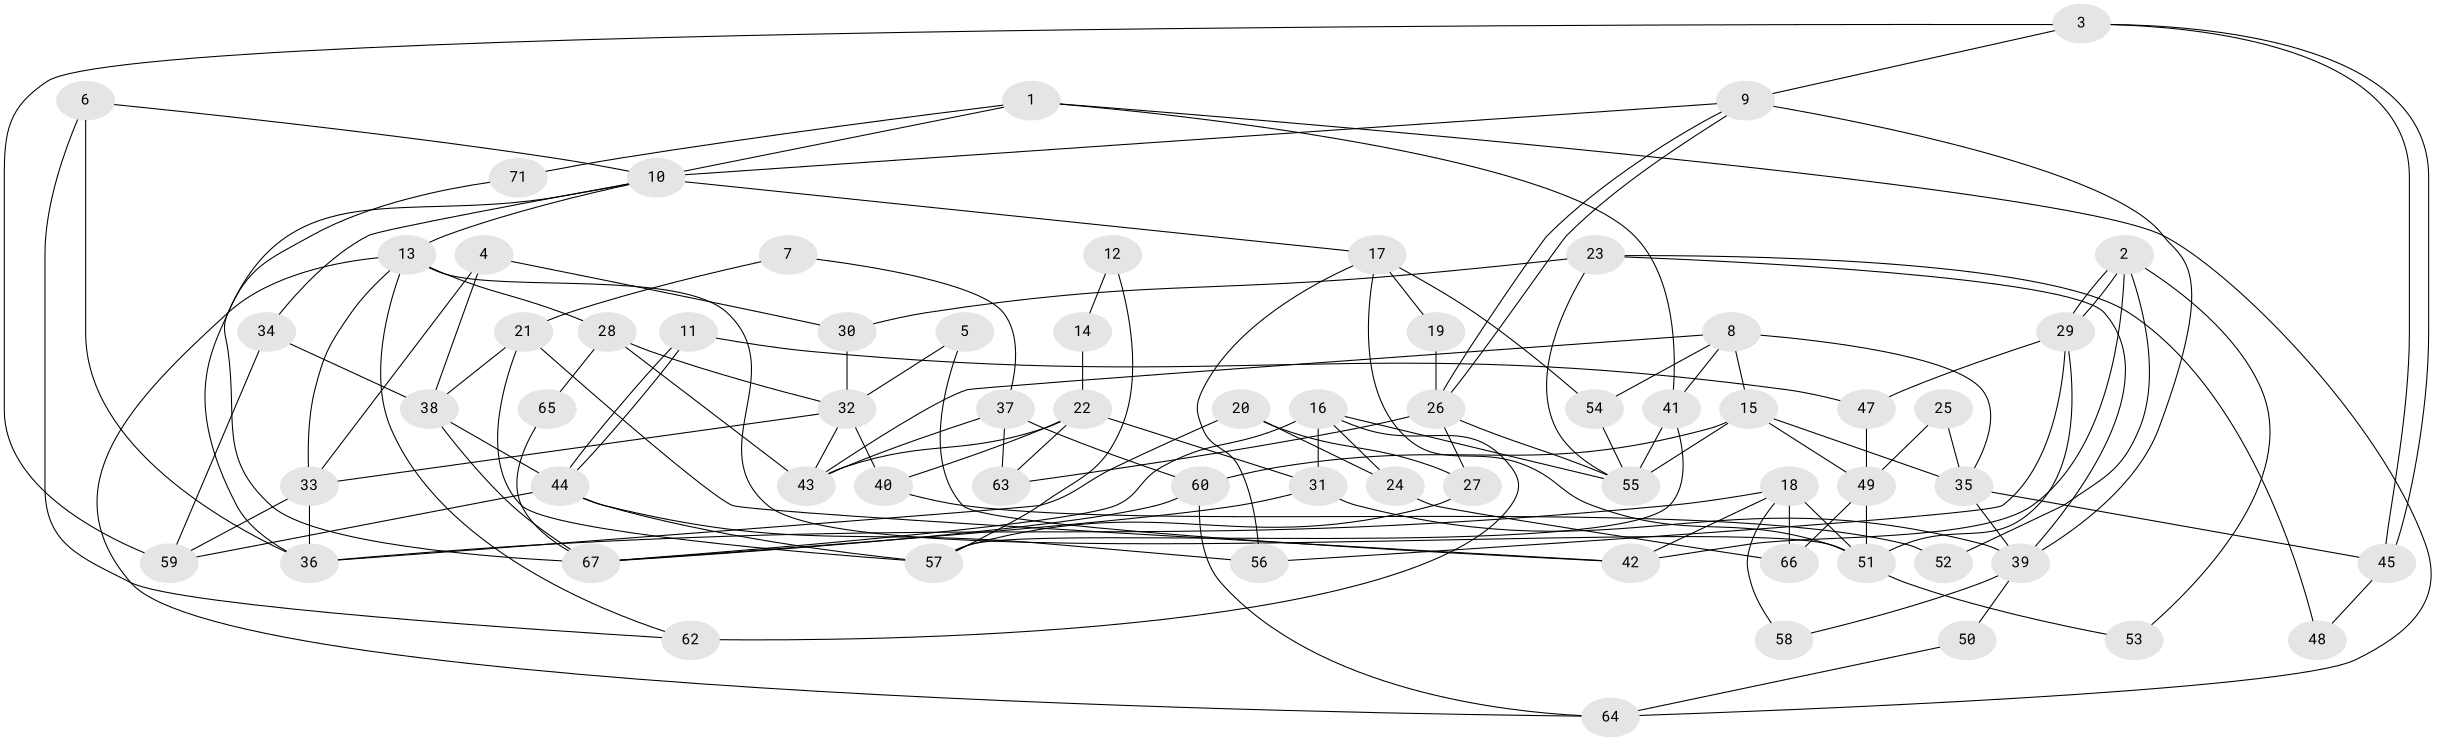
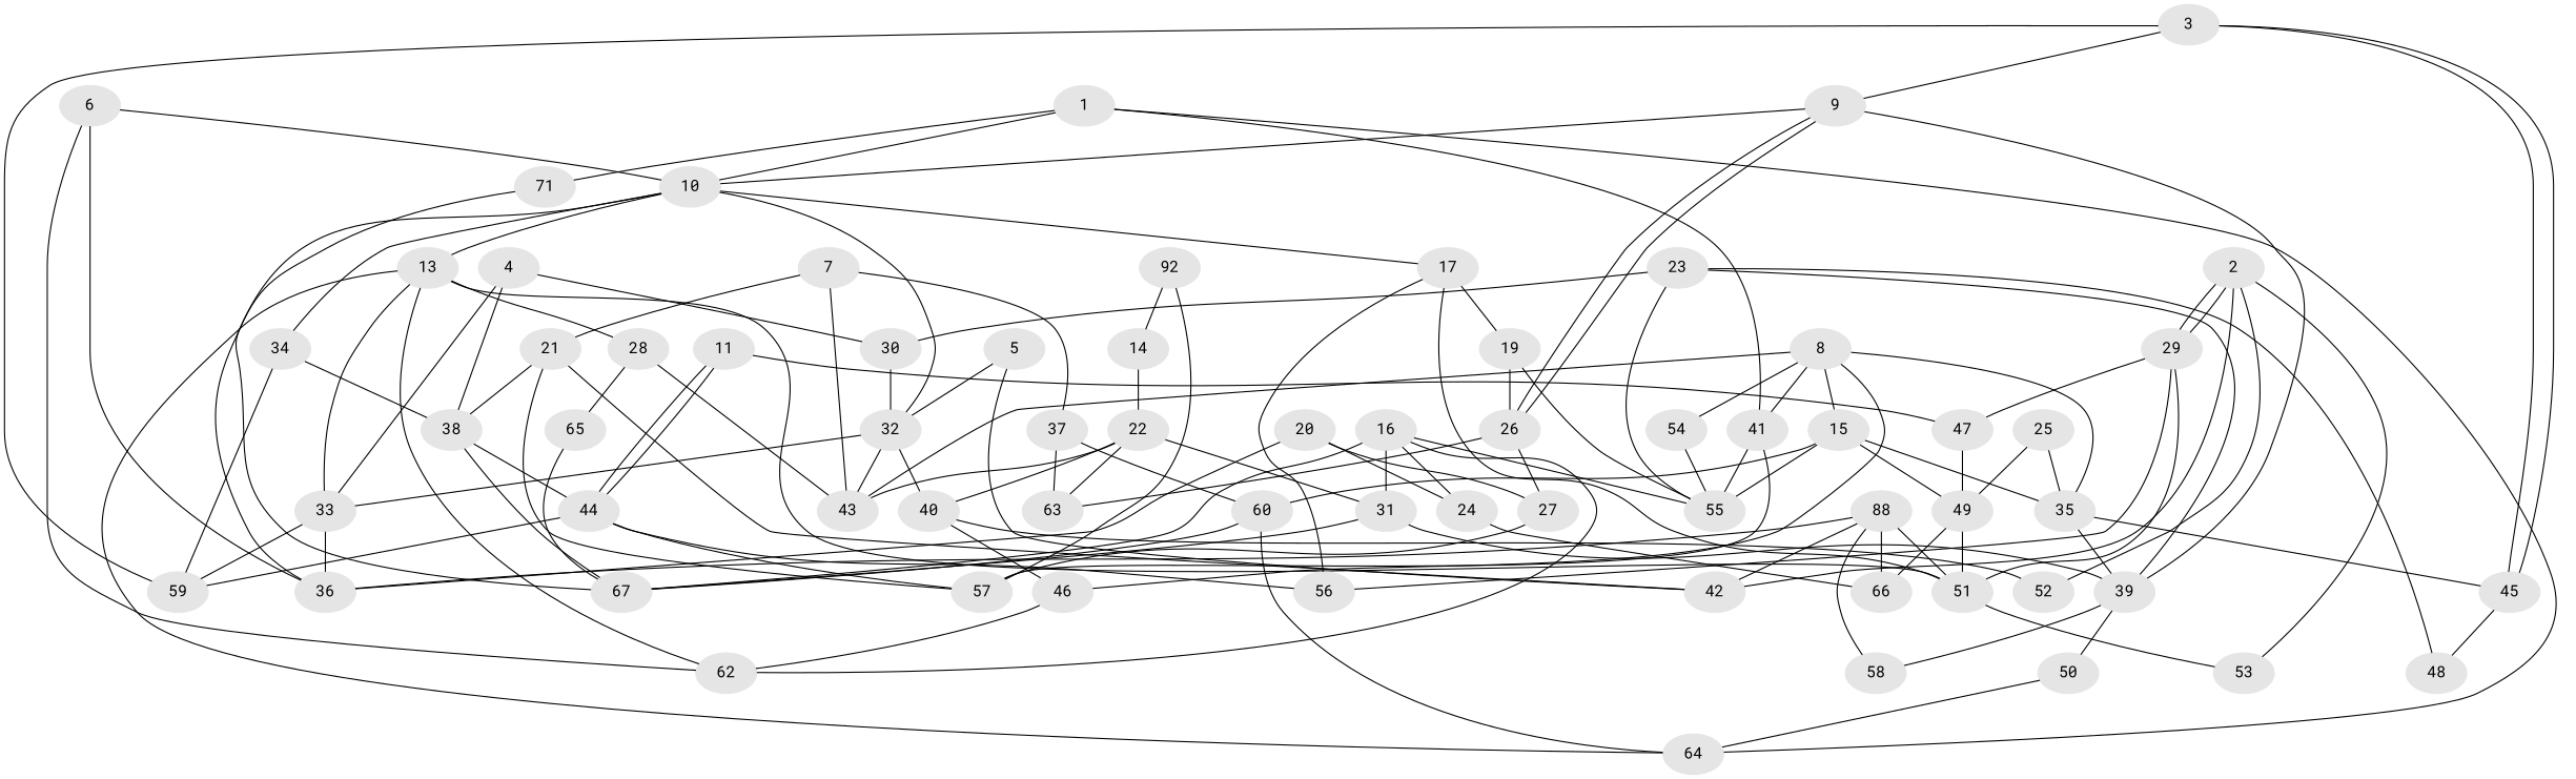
  graph {
    fontname="Roboto Mono"
    node [color=gray90 fontname="Roboto Mono" style=filled]
    edge [fontname="Roboto Mono"]
    1
    10
    41
    n4 [label=71]
    64
    32
    36
    13
    17
    34
    57
    55
    67
    2
    29
    42
    52
    53
    47
    51
    56
    3
    9
    45
    59
    26
    39
    48
    4
    30
    33
    38
    44
    5
    43
    40
    6
    62
    7
    21
    37
    60
    63
    8
    15
    35
+   46
    54
    49
    27
    58
    50
    28
    19
    11
-   12
+   12 [label=92]
    14
    22
    65
    31
    66
    16
    24
-   18
+   18 [label=88]
    20
    23
    25
    1 -- 10
    1 -- 41
    1 -- n4
    1 -- 64
-   28 -- 32
+   10 -- 32
    10 -- 36
    10 -- 13
    10 -- 17
    10 -- 34
    41 -- 57
    41 -- 55
    n4 -- 67
    32 -- 33
    32 -- 43
    32 -- 40
    13 -- 64
    13 -- 51
    13 -- 33
    13 -- 62
    13 -- 28
    17 -- 51
    17 -- 56
-   17 -- 54
    17 -- 19
    34 -- 59
    34 -- 38
    2 -- 29
    2 -- 29
    2 -- 42
    2 -- 52
    2 -- 53
    29 -- 47
    29 -- 51
    29 -- 56
    47 -- 49
    51 -- 53
    3 -- 9
    3 -- 45
    3 -- 45
    3 -- 59
    9 -- 10
    9 -- 26
    9 -- 26
    9 -- 39
    45 -- 48
    26 -- 63
    26 -- 27
    39 -- 58
    39 -- 50
    4 -- 30
    4 -- 33
    4 -- 38
    30 -- 32
    33 -- 36
    33 -- 59
    38 -- 67
    38 -- 44
    44 -- 57
    44 -- 56
    44 -- 59
    5 -- 32
    5 -- 42
    40 -- 52
+   40 -- 46
    6 -- 10
    6 -- 36
    6 -- 62
-   37 -- 43
+   7 -- 43
    7 -- 21
    7 -- 37
    21 -- 57
    21 -- 42
    21 -- 38
    37 -- 60
    37 -- 63
    60 -- 64
    60 -- 67
    8 -- 41
    8 -- 43
    8 -- 15
    8 -- 35
+   8 -- 46
    8 -- 54
    15 -- 55
    15 -- 60
    15 -- 35
    15 -- 49
    35 -- 45
    35 -- 39
+   46 -- 62
    54 -- 55
    49 -- 51
    49 -- 66
    27 -- 57
    50 -- 64
    28 -- 43
    28 -- 65
-   26 -- 55
+   19 -- 55
    19 -- 26
    11 -- 47
    11 -- 44
    11 -- 44
    12 -- 57
    12 -- 14
    14 -- 22
    22 -- 43
    22 -- 40
    22 -- 63
    22 -- 31
    65 -- 67
    31 -- 67
    31 -- 39
    16 -- 55
    16 -- 67
    16 -- 62
    16 -- 31
    16 -- 24
    24 -- 66
    18 -- 36
    18 -- 42
    18 -- 51
    18 -- 58
    18 -- 66
    20 -- 36
    20 -- 27
    20 -- 24
    23 -- 55
    23 -- 39
    23 -- 48
    23 -- 30
    25 -- 35
    25 -- 49
  }
